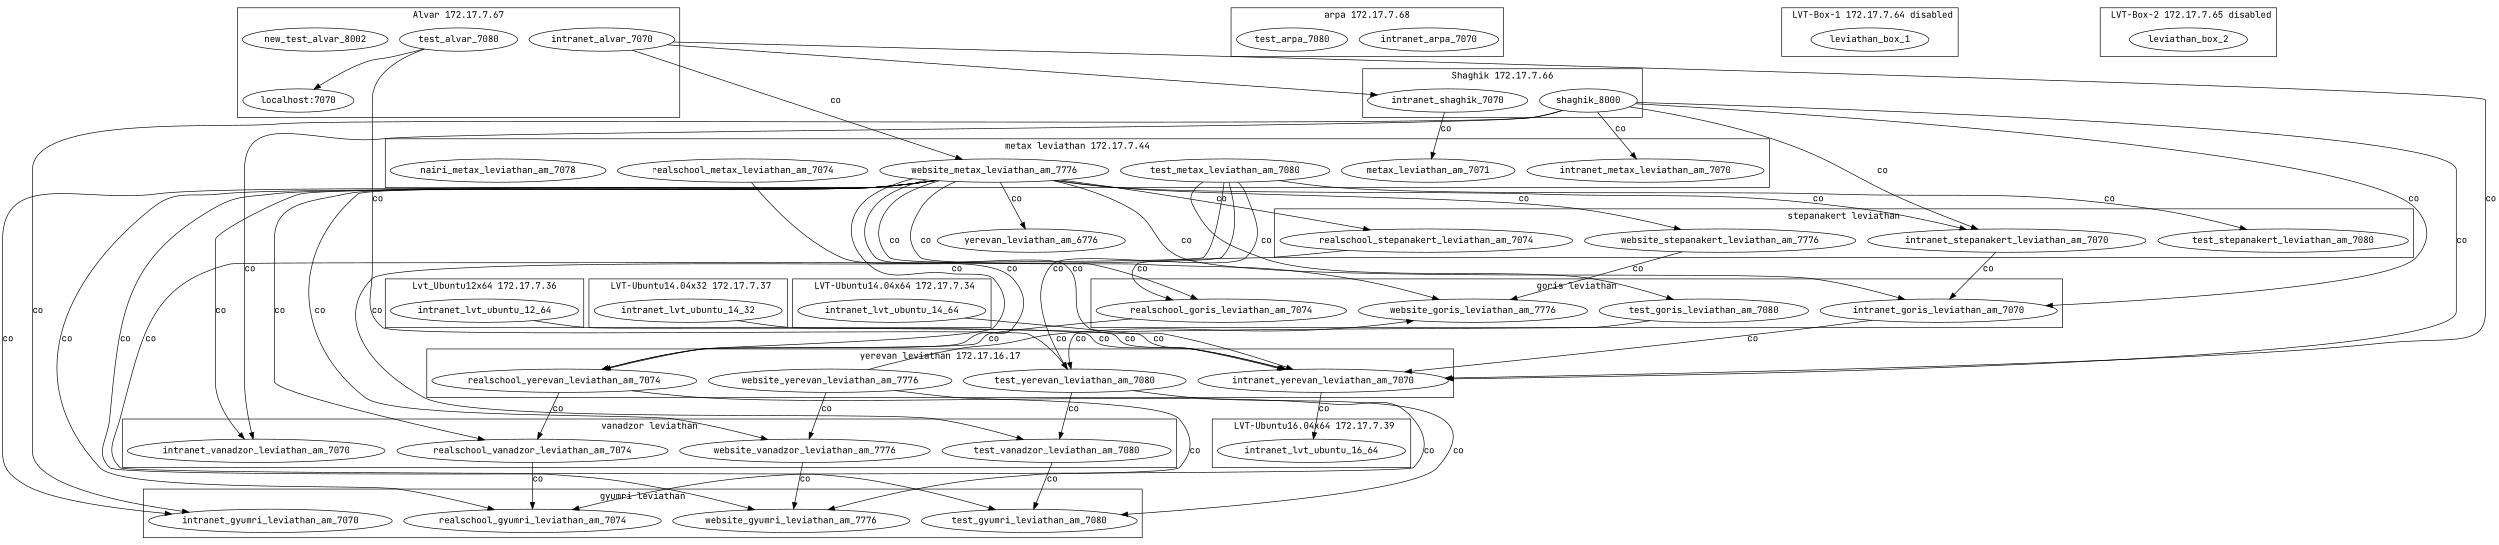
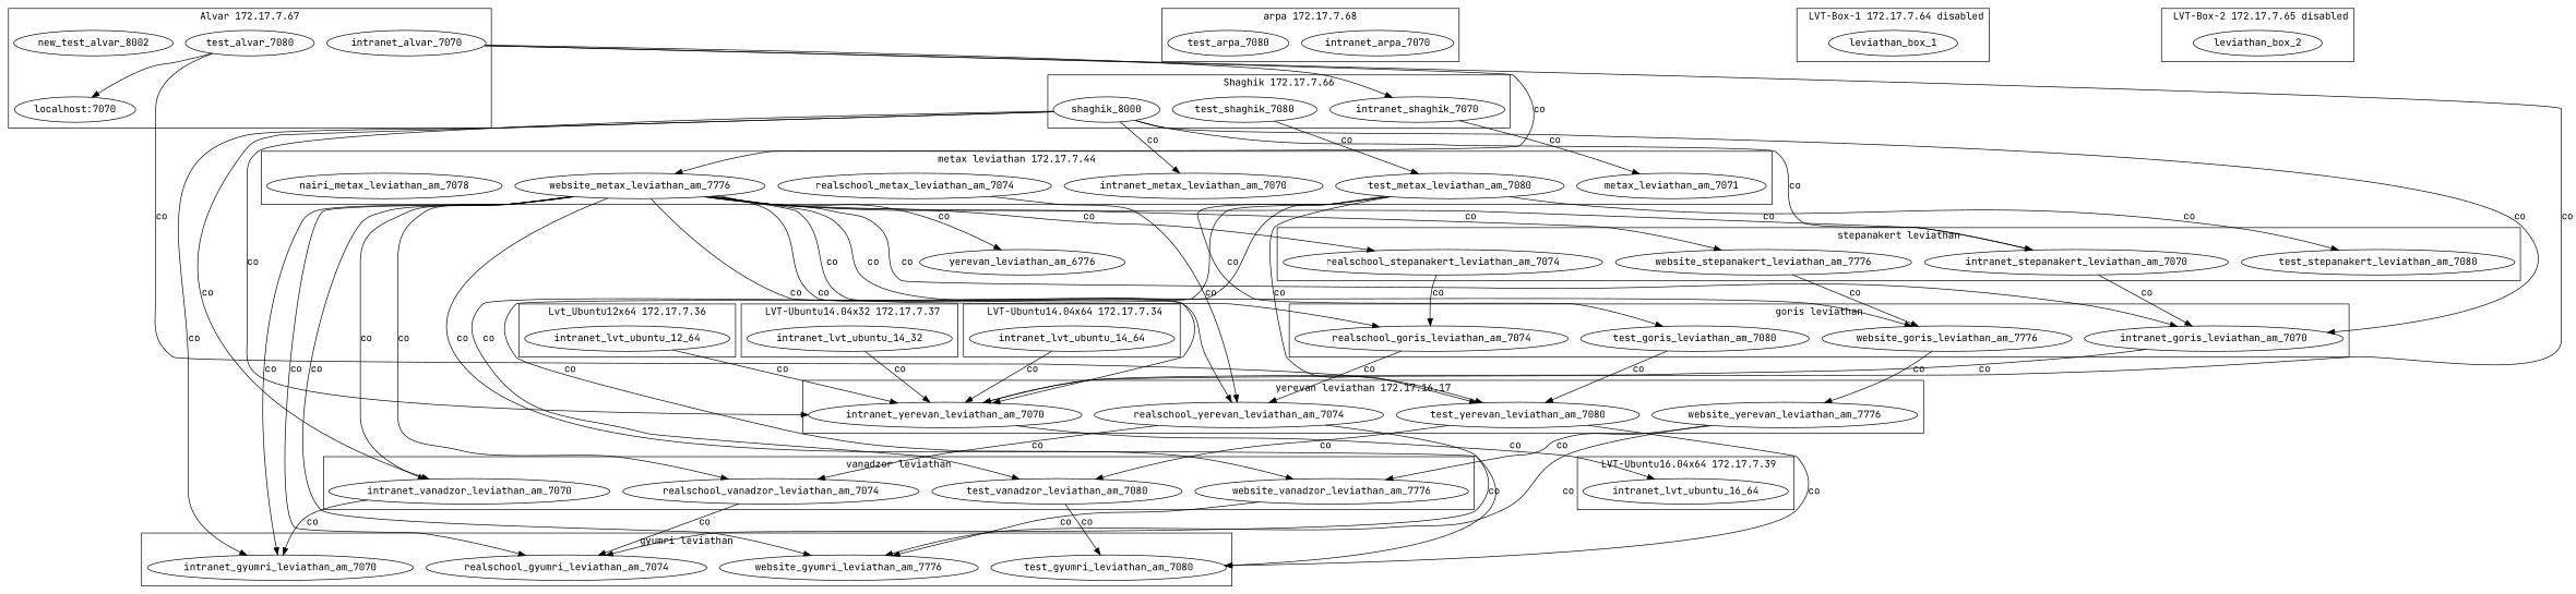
  digraph {
    fontname="JetBrains Mono"
    node [fontname="JetBrains Mono"]
    edge [fontname="JetBrains Mono"]
    intranet_alvar_7070
    test_alvar_7080
    "localhost:7070"
    new_test_alvar_8002
    intranet_shaghik_7070
+   test_shaghik_7080
    shaghik_8000
    metax_leviathan_am_7071
    intranet_metax_leviathan_am_7070
    test_metax_leviathan_am_7080
    realschool_metax_leviathan_am_7074
    website_metax_leviathan_am_7776
    nairi_metax_leviathan_am_7078
    intranet_yerevan_leviathan_am_7070
    test_yerevan_leviathan_am_7080
    realschool_yerevan_leviathan_am_7074
    website_yerevan_leviathan_am_7776
    intranet_gyumri_leviathan_am_7070
    test_gyumri_leviathan_am_7080
    realschool_gyumri_leviathan_am_7074
    website_gyumri_leviathan_am_7776
    intranet_vanadzor_leviathan_am_7070
    test_vanadzor_leviathan_am_7080
    realschool_vanadzor_leviathan_am_7074
    website_vanadzor_leviathan_am_7776
    intranet_goris_leviathan_am_7070
    realschool_goris_leviathan_am_7074
    website_goris_leviathan_am_7776
    test_goris_leviathan_am_7080
    intranet_stepanakert_leviathan_am_7070
    test_stepanakert_leviathan_am_7080
    realschool_stepanakert_leviathan_am_7074
    website_stepanakert_leviathan_am_7776
    intranet_arpa_7070
    test_arpa_7080
    leviathan_box_1
    leviathan_box_2
    intranet_lvt_ubuntu_12_64
    intranet_lvt_ubuntu_14_32
    intranet_lvt_ubuntu_14_64
    intranet_lvt_ubuntu_16_64
    n42 [label=yerevan_leviathan_am_6776]
    subgraph cluster_1 {
      label="Alvar 172.17.7.67"
      intranet_alvar_7070
      test_alvar_7080
      "localhost:7070"
      new_test_alvar_8002
    }
    subgraph cluster_2 {
      label="Shaghik 172.17.7.66"
      intranet_shaghik_7070
+     test_shaghik_7080
      shaghik_8000
    }
    subgraph cluster_3 {
      label="metax leviathan 172.17.7.44"
      metax_leviathan_am_7071
      intranet_metax_leviathan_am_7070
      test_metax_leviathan_am_7080
      realschool_metax_leviathan_am_7074
      website_metax_leviathan_am_7776
      nairi_metax_leviathan_am_7078
    }
    subgraph cluster_4 {
      label="yerevan leviathan 172.17.16.17"
      intranet_yerevan_leviathan_am_7070
      test_yerevan_leviathan_am_7080
      realschool_yerevan_leviathan_am_7074
      website_yerevan_leviathan_am_7776
    }
    subgraph cluster_5 {
      label="gyumri leviathan"
      intranet_gyumri_leviathan_am_7070
      test_gyumri_leviathan_am_7080
      realschool_gyumri_leviathan_am_7074
      website_gyumri_leviathan_am_7776
    }
    subgraph cluster_6 {
      label="vanadzor leviathan"
      intranet_vanadzor_leviathan_am_7070
      test_vanadzor_leviathan_am_7080
      realschool_vanadzor_leviathan_am_7074
      website_vanadzor_leviathan_am_7776
    }
    subgraph cluster_7 {
      label="goris leviathan"
      intranet_goris_leviathan_am_7070
      realschool_goris_leviathan_am_7074
      website_goris_leviathan_am_7776
      test_goris_leviathan_am_7080
    }
    subgraph cluster_8 {
      label="stepanakert leviathan"
      intranet_stepanakert_leviathan_am_7070
      test_stepanakert_leviathan_am_7080
      realschool_stepanakert_leviathan_am_7074
      website_stepanakert_leviathan_am_7776
    }
    subgraph cluster_9 {
      label="arpa 172.17.7.68"
      intranet_arpa_7070
      test_arpa_7080
    }
    subgraph cluster_10 {
      label=" LVT-Box-1 172.17.7.64 disabled"
      leviathan_box_1
    }
    subgraph cluster_11 {
      label=" LVT-Box-2 172.17.7.65 disabled"
      leviathan_box_2
    }
    subgraph cluster_12 {
      label="Lvt_Ubuntu12x64 172.17.7.36"
      intranet_lvt_ubuntu_12_64
    }
    subgraph cluster_13 {
      label=" LVT-Ubuntu14.04x32 172.17.7.37"
      intranet_lvt_ubuntu_14_32
    }
    subgraph cluster_14 {
      label=" LVT-Ubuntu14.04x64 172.17.7.34"
      intranet_lvt_ubuntu_14_64
    }
    subgraph cluster_15 {
      label=" LVT-Ubuntu16.04x64 172.17.7.39"
      intranet_lvt_ubuntu_16_64
    }
    intranet_alvar_7070 -> intranet_shaghik_7070
    intranet_alvar_7070 -> website_metax_leviathan_am_7776 [label=co]
    intranet_alvar_7070 -> intranet_yerevan_leviathan_am_7070 [label=co]
    test_alvar_7080 -> "localhost:7070"
    test_alvar_7080 -> test_yerevan_leviathan_am_7080 [label=co]
    intranet_shaghik_7070 -> metax_leviathan_am_7071 [label=co]
+   test_shaghik_7080 -> test_metax_leviathan_am_7080 [label=co]
    shaghik_8000 -> intranet_metax_leviathan_am_7070 [label=co]
    shaghik_8000 -> intranet_yerevan_leviathan_am_7070 [label=co]
    shaghik_8000 -> intranet_gyumri_leviathan_am_7070 [label=co]
    shaghik_8000 -> intranet_vanadzor_leviathan_am_7070 [label=co]
    shaghik_8000 -> intranet_goris_leviathan_am_7070 [label=co]
    shaghik_8000 -> intranet_stepanakert_leviathan_am_7070 [label=co]
    test_metax_leviathan_am_7080 -> test_yerevan_leviathan_am_7080 [label=co]
    test_metax_leviathan_am_7080 -> test_gyumri_leviathan_am_7080 [label=co]
    test_metax_leviathan_am_7080 -> test_vanadzor_leviathan_am_7080 [label=co]
    test_metax_leviathan_am_7080 -> test_goris_leviathan_am_7080 [label=co]
    test_metax_leviathan_am_7080 -> test_stepanakert_leviathan_am_7080 [label=co]
    realschool_metax_leviathan_am_7074 -> realschool_yerevan_leviathan_am_7074 [label=co]
    website_metax_leviathan_am_7776 -> intranet_yerevan_leviathan_am_7070 [label=co]
    website_metax_leviathan_am_7776 -> realschool_yerevan_leviathan_am_7074 [label=co]
    website_metax_leviathan_am_7776 -> intranet_gyumri_leviathan_am_7070 [label=co]
    website_metax_leviathan_am_7776 -> realschool_gyumri_leviathan_am_7074 [label=co]
    website_metax_leviathan_am_7776 -> website_gyumri_leviathan_am_7776 [label=co]
    website_metax_leviathan_am_7776 -> intranet_vanadzor_leviathan_am_7070 [label=co]
    website_metax_leviathan_am_7776 -> realschool_vanadzor_leviathan_am_7074 [label=co]
    website_metax_leviathan_am_7776 -> website_vanadzor_leviathan_am_7776 [label=co]
    website_metax_leviathan_am_7776 -> intranet_goris_leviathan_am_7070 [label=co]
    website_metax_leviathan_am_7776 -> realschool_goris_leviathan_am_7074 [label=co]
    website_metax_leviathan_am_7776 -> website_goris_leviathan_am_7776 [label=co]
    website_metax_leviathan_am_7776 -> intranet_stepanakert_leviathan_am_7070 [label=co]
    website_metax_leviathan_am_7776 -> realschool_stepanakert_leviathan_am_7074 [label=co]
    website_metax_leviathan_am_7776 -> website_stepanakert_leviathan_am_7776 [label=co]
    website_metax_leviathan_am_7776 -> n42 [label=co]
    intranet_yerevan_leviathan_am_7070 -> intranet_lvt_ubuntu_16_64 [label=co]
    test_yerevan_leviathan_am_7080 -> test_gyumri_leviathan_am_7080 [label=co]
    test_yerevan_leviathan_am_7080 -> test_vanadzor_leviathan_am_7080 [label=co]
    realschool_yerevan_leviathan_am_7074 -> realschool_gyumri_leviathan_am_7074 [label=co]
    realschool_yerevan_leviathan_am_7074 -> realschool_vanadzor_leviathan_am_7074 [label=co]
    website_yerevan_leviathan_am_7776 -> website_gyumri_leviathan_am_7776 [label=co]
    website_yerevan_leviathan_am_7776 -> website_vanadzor_leviathan_am_7776 [label=co]
+   intranet_vanadzor_leviathan_am_7070 -> intranet_gyumri_leviathan_am_7070 [label=co]
    test_vanadzor_leviathan_am_7080 -> test_gyumri_leviathan_am_7080 [label=co]
    realschool_vanadzor_leviathan_am_7074 -> realschool_gyumri_leviathan_am_7074 [label=co]
    website_vanadzor_leviathan_am_7776 -> website_gyumri_leviathan_am_7776 [label=co]
    intranet_goris_leviathan_am_7070 -> intranet_yerevan_leviathan_am_7070 [label=co]
    realschool_goris_leviathan_am_7074 -> realschool_yerevan_leviathan_am_7074 [label=co]
-   website_yerevan_leviathan_am_7776 -> website_goris_leviathan_am_7776 [label=co]
+   website_goris_leviathan_am_7776 -> website_yerevan_leviathan_am_7776 [label=co]
    test_goris_leviathan_am_7080 -> test_yerevan_leviathan_am_7080 [label=co]
    intranet_stepanakert_leviathan_am_7070 -> intranet_goris_leviathan_am_7070 [label=co]
    realschool_stepanakert_leviathan_am_7074 -> realschool_goris_leviathan_am_7074 [label=co]
    website_stepanakert_leviathan_am_7776 -> website_goris_leviathan_am_7776 [label=co]
    intranet_lvt_ubuntu_12_64 -> intranet_yerevan_leviathan_am_7070 [label=co]
    intranet_lvt_ubuntu_14_32 -> intranet_yerevan_leviathan_am_7070 [label=co]
    intranet_lvt_ubuntu_14_64 -> intranet_yerevan_leviathan_am_7070 [label=co]
  }
